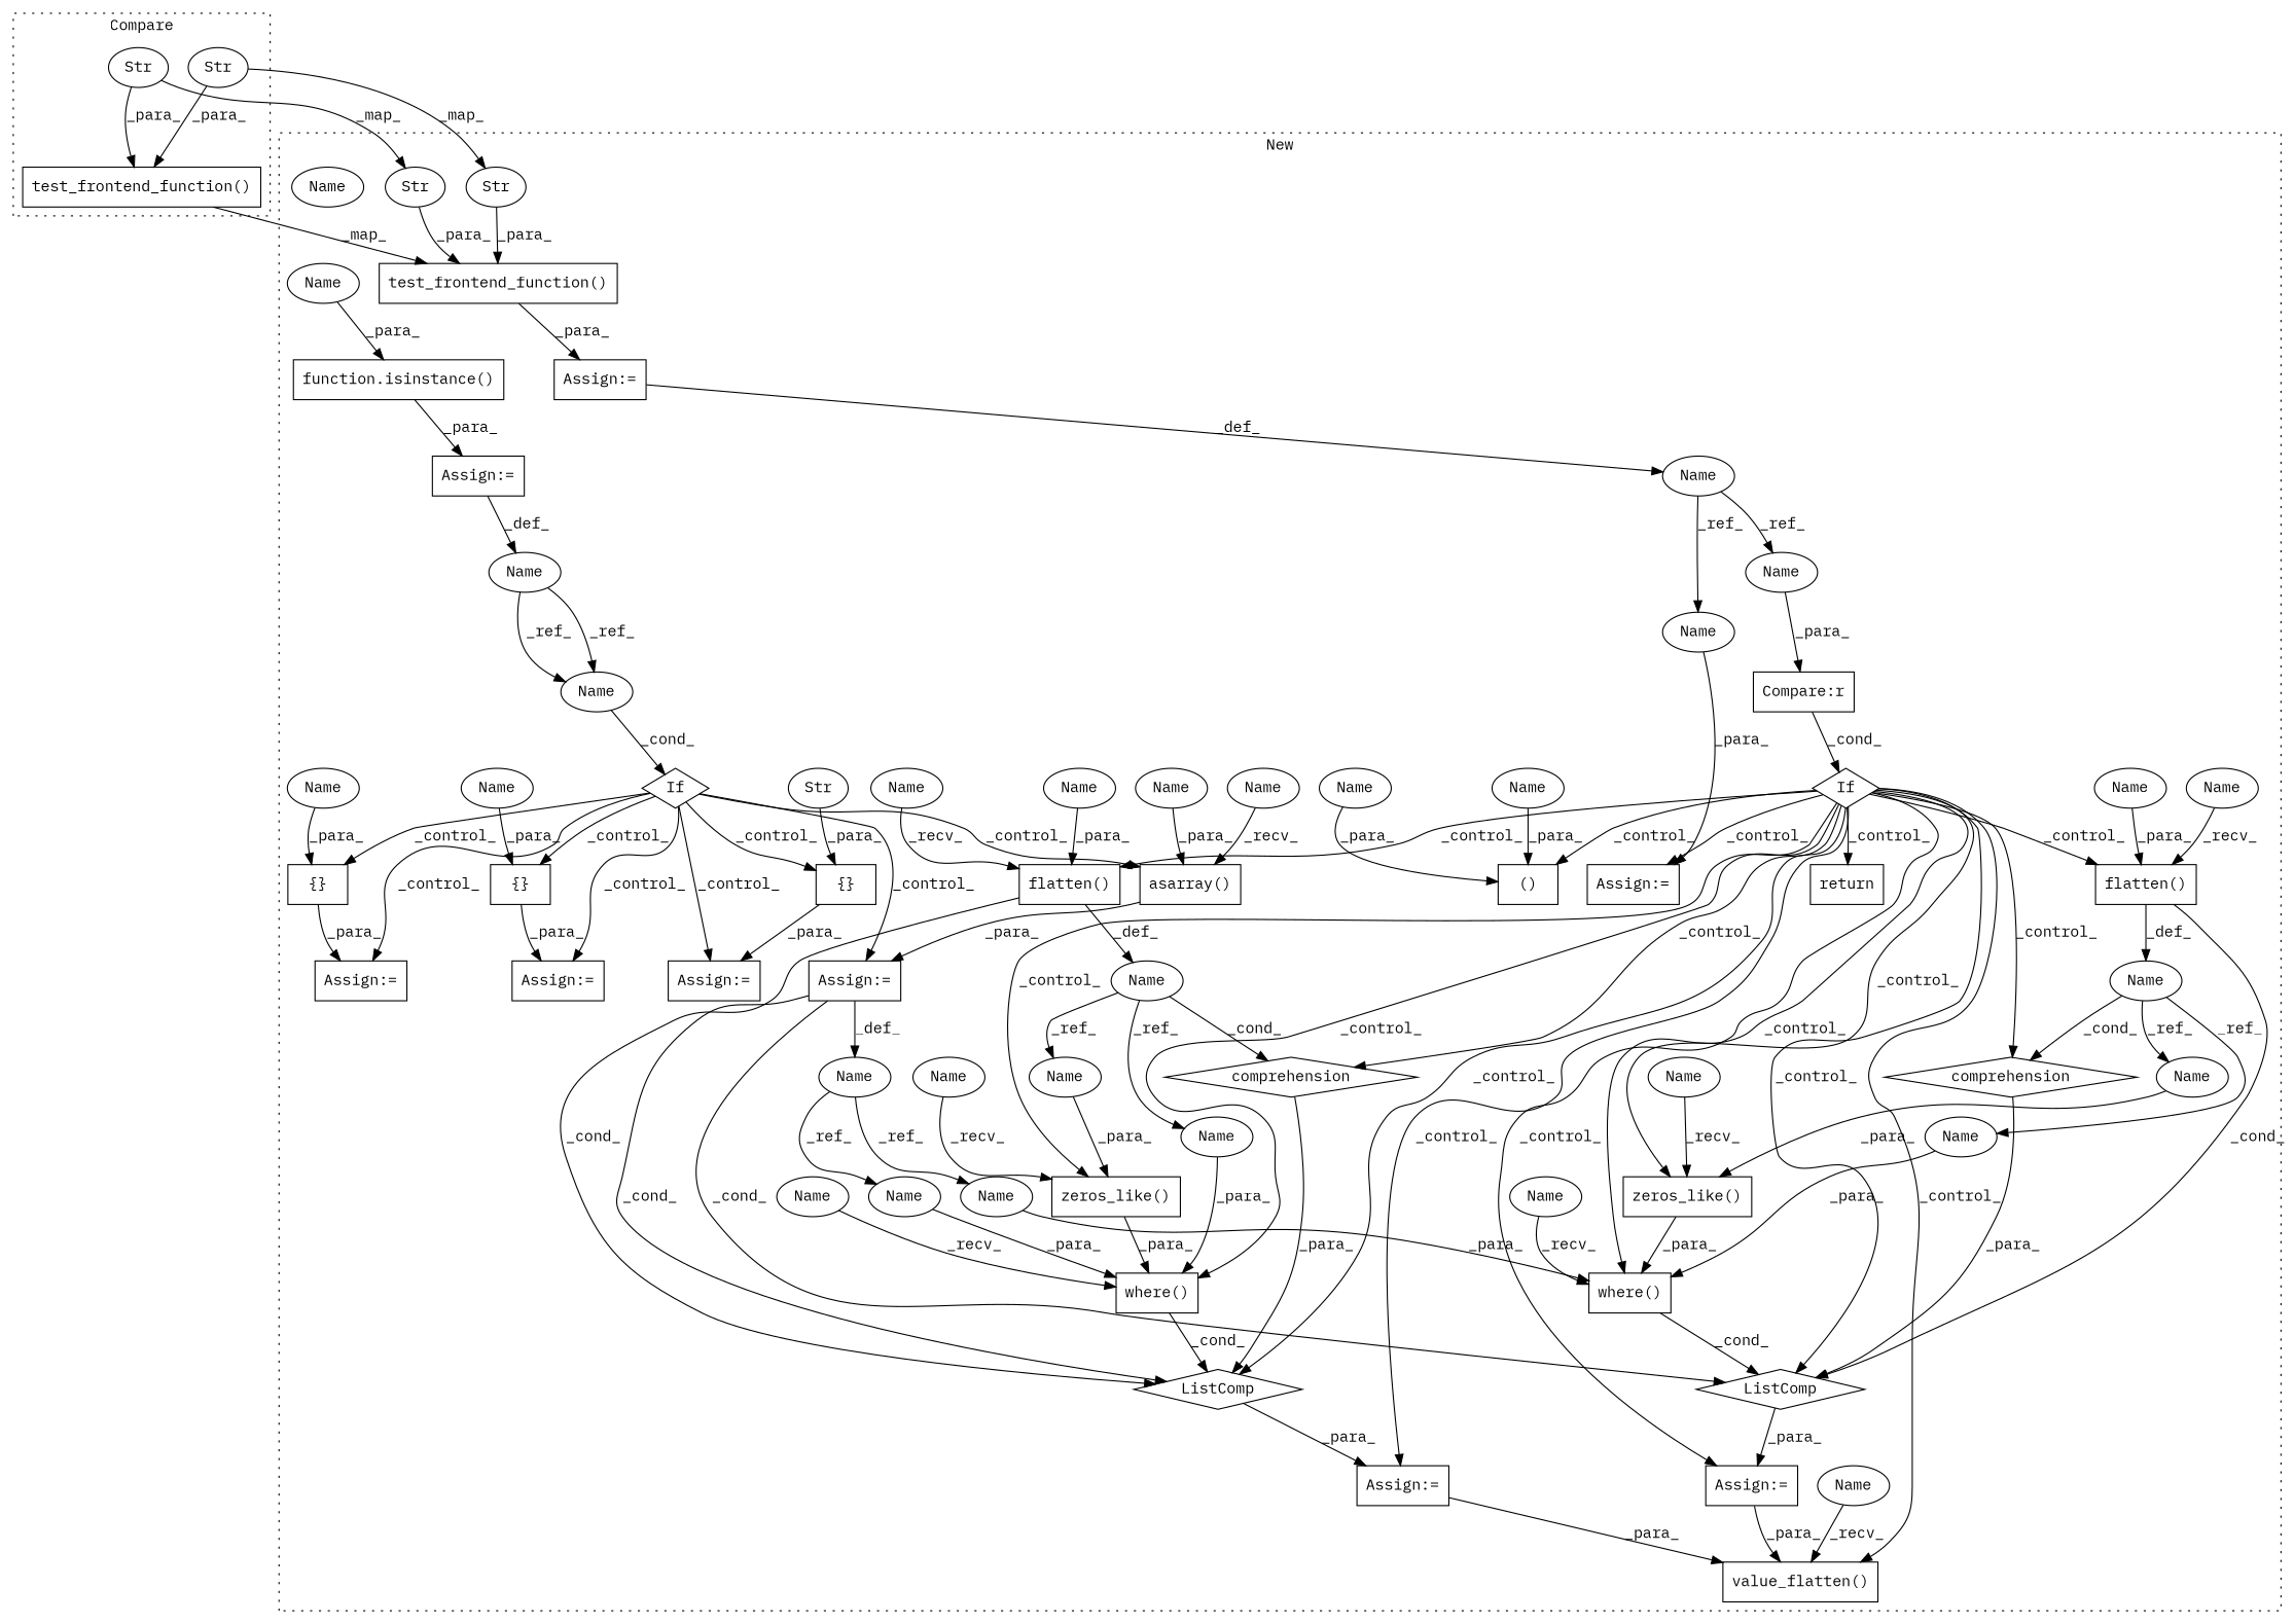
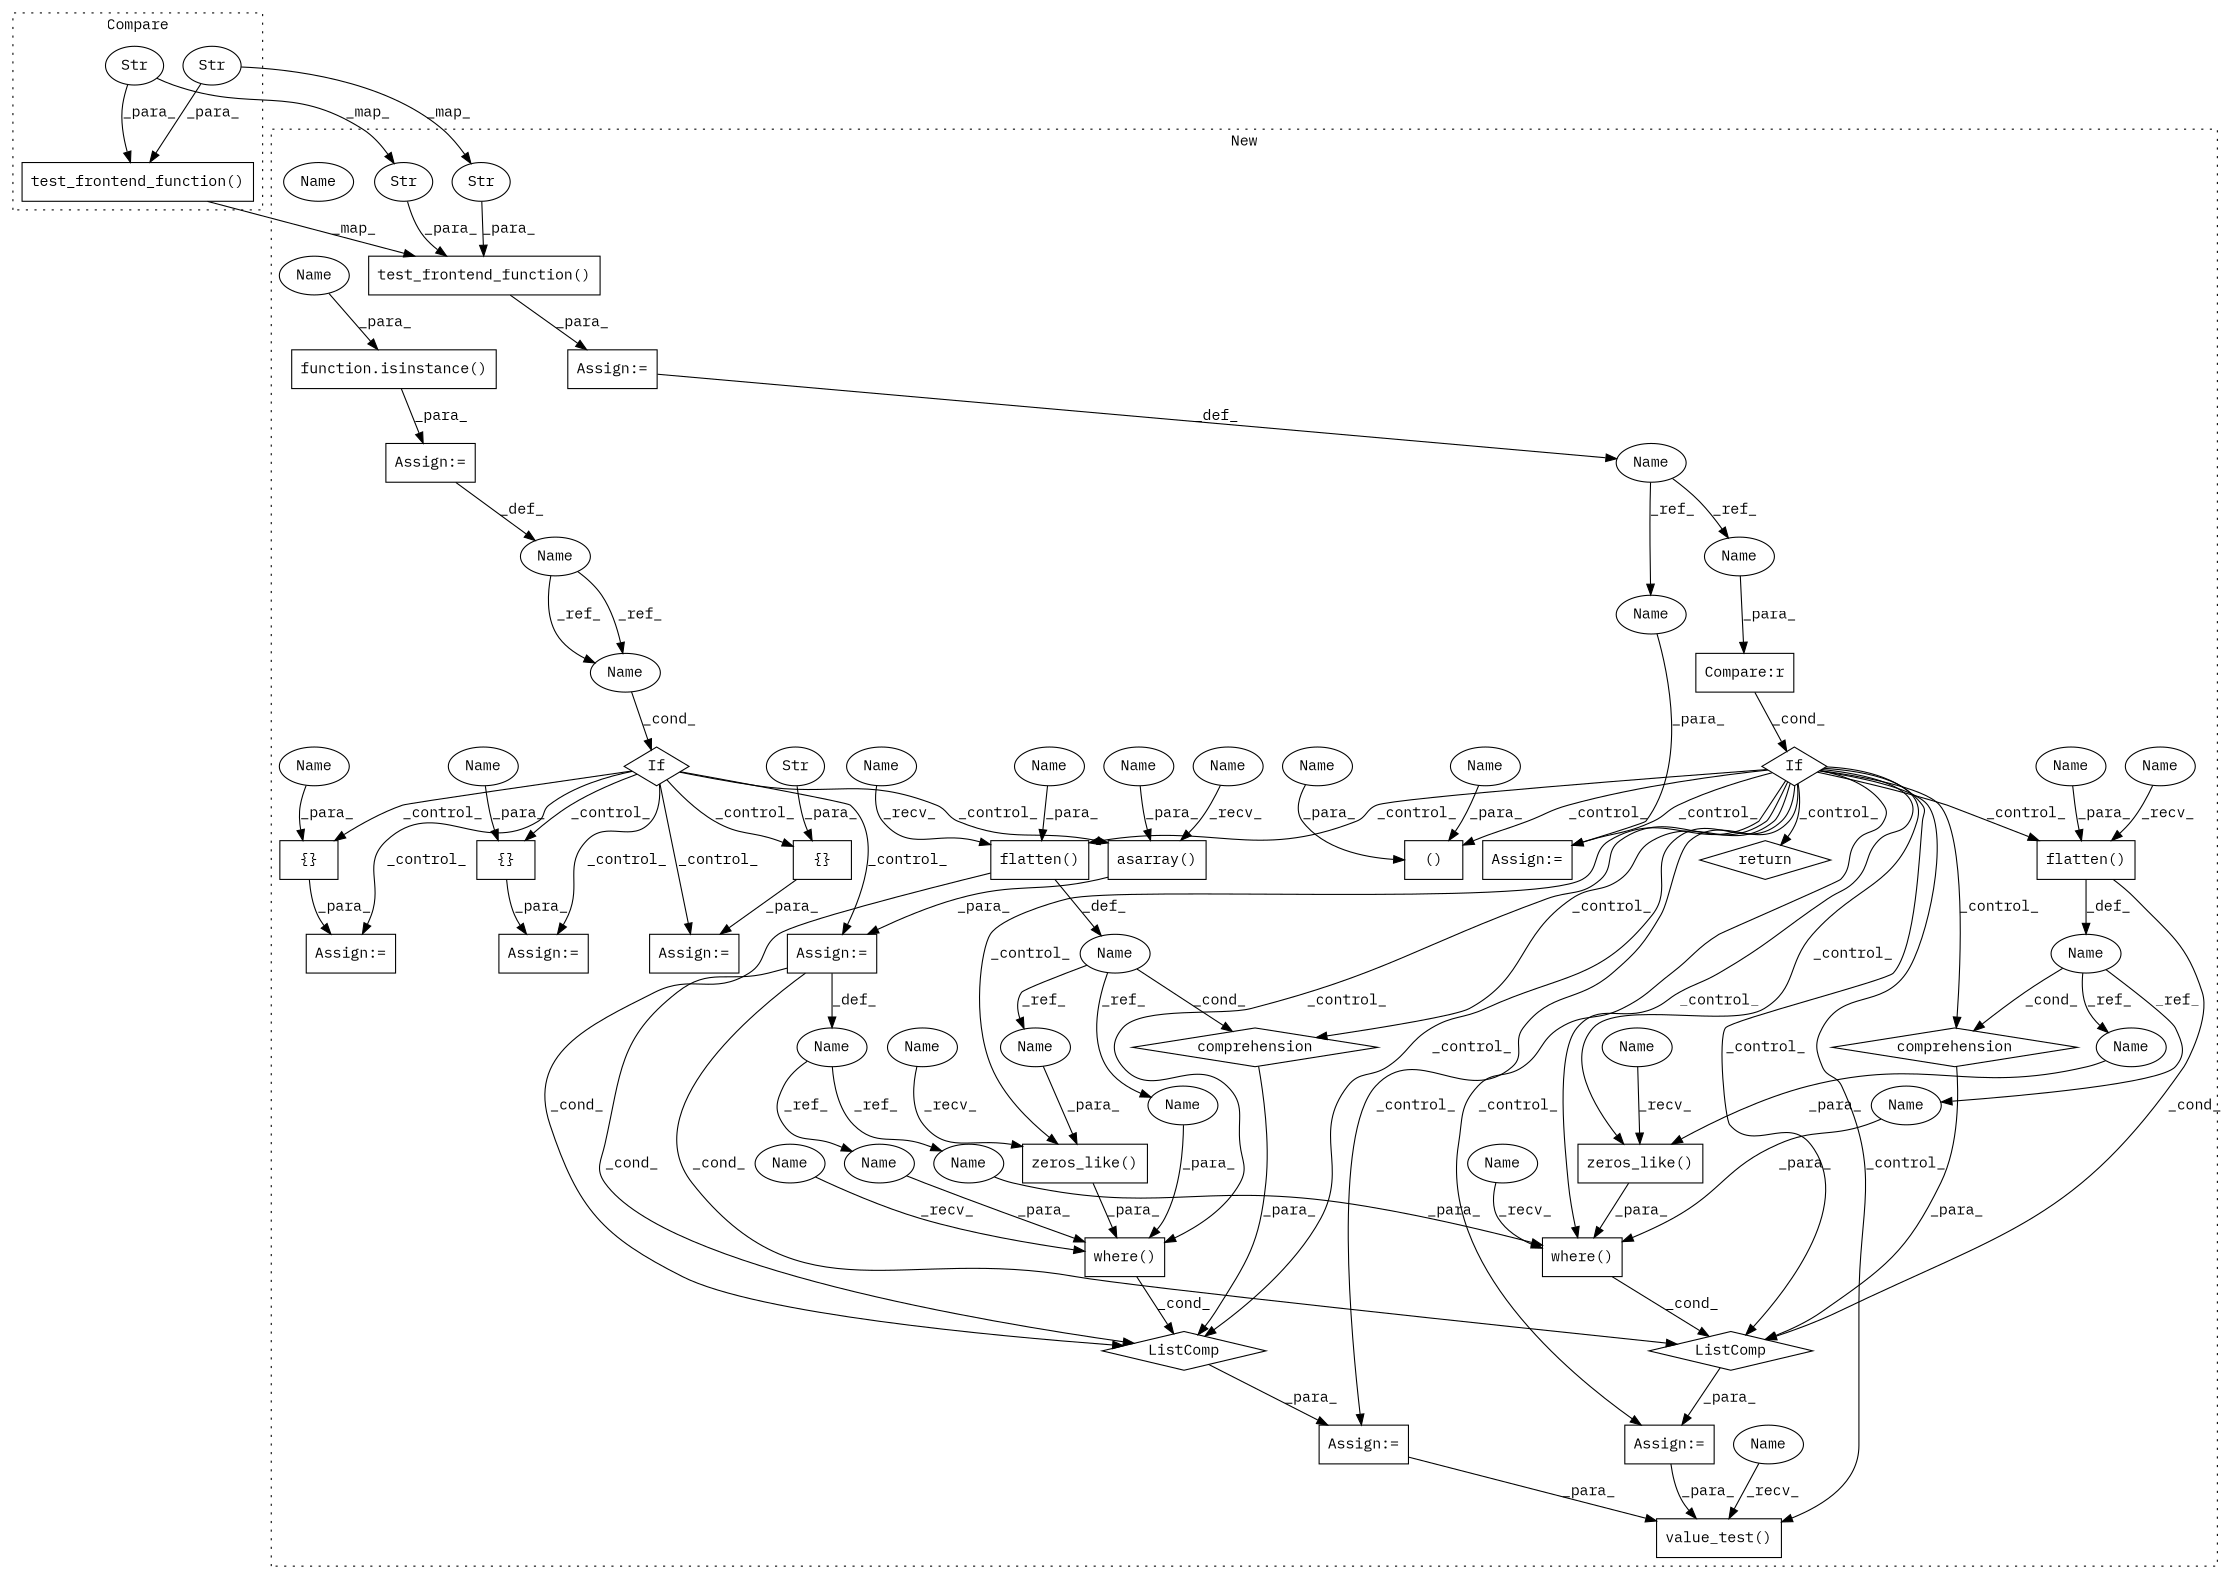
  digraph {
    fontname="IBM Plex Mono"
    node [a=87 fontname="IBM Plex Mono" l=3 s=1602 shape=ellipse]
    edge [fontname="IBM Plex Mono"]
    n1 [a=75 l="40,237" label="test_frontend_function()" s="917,1102" shape=box]
    n2 [a=66 l=7 label=Str s=1080]
    n3 [a=66 l=5 label=Str s=1097]
    n4 [a=75 l="40,264" label="test_frontend_function()" s="1107,1292" shape=box]
    n5 [a=66 l=7 label=Str s=1270]
    n6 [a=66 l=5 label=Str s=1287]
    n7 [a=75 l="16,1" label="flatten()" s="1790,1818" shape=box]
    n8 [a=96 label=If s=1561 shape=diamond]
    n9 [a=54 l=14 label="()" shape=box]
    n10 [a=40 l=14 label="Compare:r" s=1564 shape=box]
    n11 [l=6 label=Name s=1098]
    n12 [a=68 l=17 label="Assign:=" shape=box]
    n13 [a=75 l="16,1" label="flatten()" s="1688,1707" shape=box]
    n14 [a=75 l="9,1" label="where()" s="1744,1779" shape=box]
    n15 [a=75 l="11,16" label="asarray()" s="966,982" shape=box]
    n16 [a=96 label=If s=934 shape=diamond]
    n17 [a=59 l="1,0" label="{}" s="1022,1029" shape=box]
    n18 [a=66 l=6 label=Str s=1023]
    n19 [a=59 l="1,0" label="{}" s="1086,1092" shape=box]
    n20 [l=1 label=Name s=1785]
    n21 [a=75 l="14,1" label="zeros_like()" s="1763,1778" shape=box]
    n22 [a=59 l="1,0" label="{}" s="1054,1060" shape=box]
    n23 [l=11 label=Name s=892]
    n24 [l=11 label=Name s=937]
    n25 [a=75 l="9,1" label="where()" s="1642,1677" shape=box]
    n26 [l=1 label=Name s=1683]
    n27 [a=75 l="14,1" label="zeros_like()" s="1661,1676" shape=box]
    n28 [l=5 label=Name s=958]
    n29 [a=106 l=91 label=ListComp s=1734 shape=diamond]
    n30 [a=75 l="11,1" label="function.isinstance()" s="906,928" shape=box]
    n31 [a=106 l=68 label=ListComp s=1641 shape=diamond]
-   n32 [a=75 l="19,1" label="value_flatten()" s="1830,1876" shape=box]
+   n32 [a=75 l="19,1" label="value_test()" s="1830,1876" shape=box]
    n33 [a=68 l=4 label="Assign:=" s=1050 shape=box]
    n34 [a=68 l=4 label="Assign:=" s=1082 shape=box]
    n35 [a=45 label=comprehension s=1679 shape=diamond]
    n36 [a=68 label="Assign:=" s=1638 shape=box]
    n37 [a=68 l=4 label="Assign:=" s=1018 shape=box]
    n38 [a=68 label="Assign:=" s=963 shape=box]
    n39 [a=45 label=comprehension s=1781 shape=diamond]
    n40 [a=68 label="Assign:=" s=1731 shape=box]
    n41 [a=68 label="Assign:=" s=1104 shape=box]
    n42 [a=68 label="Assign:=" s=903 shape=box]
-   n43 [a=93 l=6 label=return s=1588 shape=box]
+   n43 [a=93 l=6 label=return s=1588 shape=diamond]
    n44 [l=7 label=Name s=1790]
    n45 [l=7 label=Name s=1830]
    n46 [l=7 label=Name s=1688]
    n47 [l=12 label=Name s=1604]
    n48 [l=12 label=Name s=1806]
    n49 [label=Name s=1704]
    n50 [label=Name s=1599]
    n51 [l=1 label=Name s=1658]
    n52 [l=1 label=Name s=1675]
    n53 [l=5 label=Name s=1055]
    n54 [l=5 label=Name s=1087]
    n55 [l=6 label=Name s=1564]
    n56 [l=6 label=Name s=1619]
    n57 [l=5 label=Name s=1753]
    n58 [l=5 label=Name s=1651]
    n59 [l=5 label=Name s=917]
    n60 [l=5 label=Name s=977]
    n61 [l=2 label=Name s=1661]
    n62 [l=2 label=Name s=1642]
    n63 [l=2 label=Name s=1744]
    n64 [l=2 label=Name s=966]
    n65 [l=2 label=Name s=1763]
    n66 [l=1 label=Name s=1777]
    n67 [l=1 label=Name s=1760]
    n68 [l=11 label=Name s=937]
    subgraph cluster_1 {
      label=Compare
      style=dotted
      n1
      n2
      n3
    }
    subgraph cluster_2 {
      label=New
      style=dotted
      n4
      n5
      n6
      n7
      n8
      n9
      n10
      n11
      n12
      n13
      n14
      n15
      n16
      n17
      n18
      n19
      n20
      n21
      n22
      n23
      n24
      n25
      n26
      n27
      n28
      n29
      n30
      n31
      n32
      n33
      n34
      n35
      n36
      n37
      n38
      n39
      n40
      n41
      n42
      n43
      n44
      n45
      n46
      n47
      n48
      n49
      n50
      n51
      n52
      n53
      n54
      n55
      n56
      n57
      n58
      n59
      n60
      n61
      n62
      n63
      n64
      n65
      n66
      n67
      n68
    }
    n1 -> n4 [label=_map_]
    n2 -> n1 [label=_para_]
    n2 -> n5 [label=_map_]
    n3 -> n1 [label=_para_]
    n3 -> n6 [label=_map_]
    n4 -> n41 [label=_para_]
    n5 -> n4 [label=_para_]
    n6 -> n4 [label=_para_]
    n7 -> n20 [label=_def_]
    n7 -> n29 [label=_cond_]
    n8 -> n7 [label=_control_]
    n8 -> n9 [label=_control_]
    n8 -> n12 [label=_control_]
    n8 -> n13 [label=_control_]
    n8 -> n14 [label=_control_]
    n8 -> n21 [label=_control_]
    n8 -> n25 [label=_control_]
    n8 -> n27 [label=_control_]
    n8 -> n29 [label=_control_]
    n8 -> n31 [label=_control_]
    n8 -> n32 [label=_control_]
    n8 -> n35 [label=_control_]
    n8 -> n36 [label=_control_]
    n8 -> n39 [label=_control_]
    n8 -> n40 [label=_control_]
    n8 -> n43 [label=_control_]
    n10 -> n8 [label=_cond_]
    n11 -> n55 [label=_ref_]
    n11 -> n56 [label=_ref_]
    n13 -> n26 [label=_def_]
    n13 -> n31 [label=_cond_]
    n14 -> n29 [label=_cond_]
    n15 -> n38 [label=_para_]
    n16 -> n15 [label=_control_]
    n16 -> n17 [label=_control_]
    n16 -> n19 [label=_control_]
    n16 -> n22 [label=_control_]
    n16 -> n33 [label=_control_]
    n16 -> n34 [label=_control_]
    n16 -> n37 [label=_control_]
    n16 -> n38 [label=_control_]
    n17 -> n37 [label=_para_]
    n18 -> n17 [label=_para_]
    n19 -> n34 [label=_para_]
    n20 -> n39 [label=_cond_]
    n20 -> n66 [label=_ref_]
    n20 -> n67 [label=_ref_]
    n21 -> n14 [label=_para_]
    n22 -> n33 [label=_para_]
    n23 -> n68 [label=_ref_]
    n23 -> n68 [label=_ref_]
    n25 -> n31 [label=_cond_]
    n26 -> n35 [label=_cond_]
    n26 -> n51 [label=_ref_]
    n26 -> n52 [label=_ref_]
    n27 -> n25 [label=_para_]
    n28 -> n57 [label=_ref_]
    n28 -> n58 [label=_ref_]
    n29 -> n40 [label=_para_]
    n30 -> n42 [label=_para_]
    n31 -> n36 [label=_para_]
    n35 -> n31 [label=_para_]
    n36 -> n32 [label=_para_]
    n38 -> n28 [label=_def_]
    n38 -> n29 [label=_cond_]
    n38 -> n31 [label=_cond_]
    n39 -> n29 [label=_para_]
    n40 -> n32 [label=_para_]
    n41 -> n11 [label=_def_]
    n42 -> n23 [label=_def_]
    n44 -> n7 [label=_recv_]
    n45 -> n32 [label=_recv_]
    n46 -> n13 [label=_recv_]
    n47 -> n9 [label=_para_]
    n48 -> n7 [label=_para_]
    n49 -> n13 [label=_para_]
    n50 -> n9 [label=_para_]
    n51 -> n25 [label=_para_]
    n52 -> n27 [label=_para_]
    n53 -> n22 [label=_para_]
    n54 -> n19 [label=_para_]
    n55 -> n10 [label=_para_]
    n56 -> n12 [label=_para_]
    n57 -> n14 [label=_para_]
    n58 -> n25 [label=_para_]
    n59 -> n30 [label=_para_]
    n60 -> n15 [label=_para_]
    n61 -> n27 [label=_recv_]
    n62 -> n25 [label=_recv_]
    n63 -> n14 [label=_recv_]
    n64 -> n15 [label=_recv_]
    n65 -> n21 [label=_recv_]
    n66 -> n21 [label=_para_]
    n67 -> n14 [label=_para_]
    n68 -> n16 [label=_cond_]
  }
